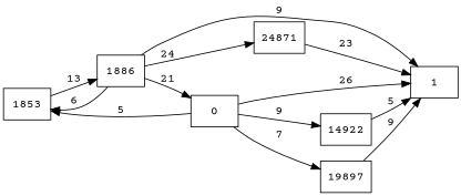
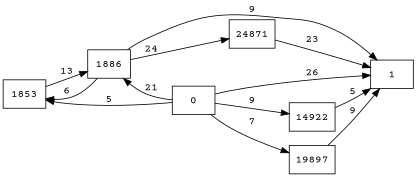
  digraph {
    fontname="Courier Prime"
    rankdir=LR
    node [fontname="Courier Prime" shape=rectangle]
    edge [fontname="Courier Prime"]
    n1 [label=1853]
    1886
    1
    24871
    14922
    19897
    0
    n1 -> 1886 [label=13]
    1886 -> n1 [label=6]
    1886 -> 1 [label=9]
    1886 -> 24871 [label=24]
    24871 -> 1 [label=23]
    14922 -> 1 [label=5]
    19897 -> 1 [label=9]
    0 -> n1 [label=5]
-   1886 -> 0 [label=21]
+   0 -> 1886 [label=21]
    0 -> 1 [label=26]
    0 -> 14922 [label=9]
    0 -> 19897 [label=7]
  }
